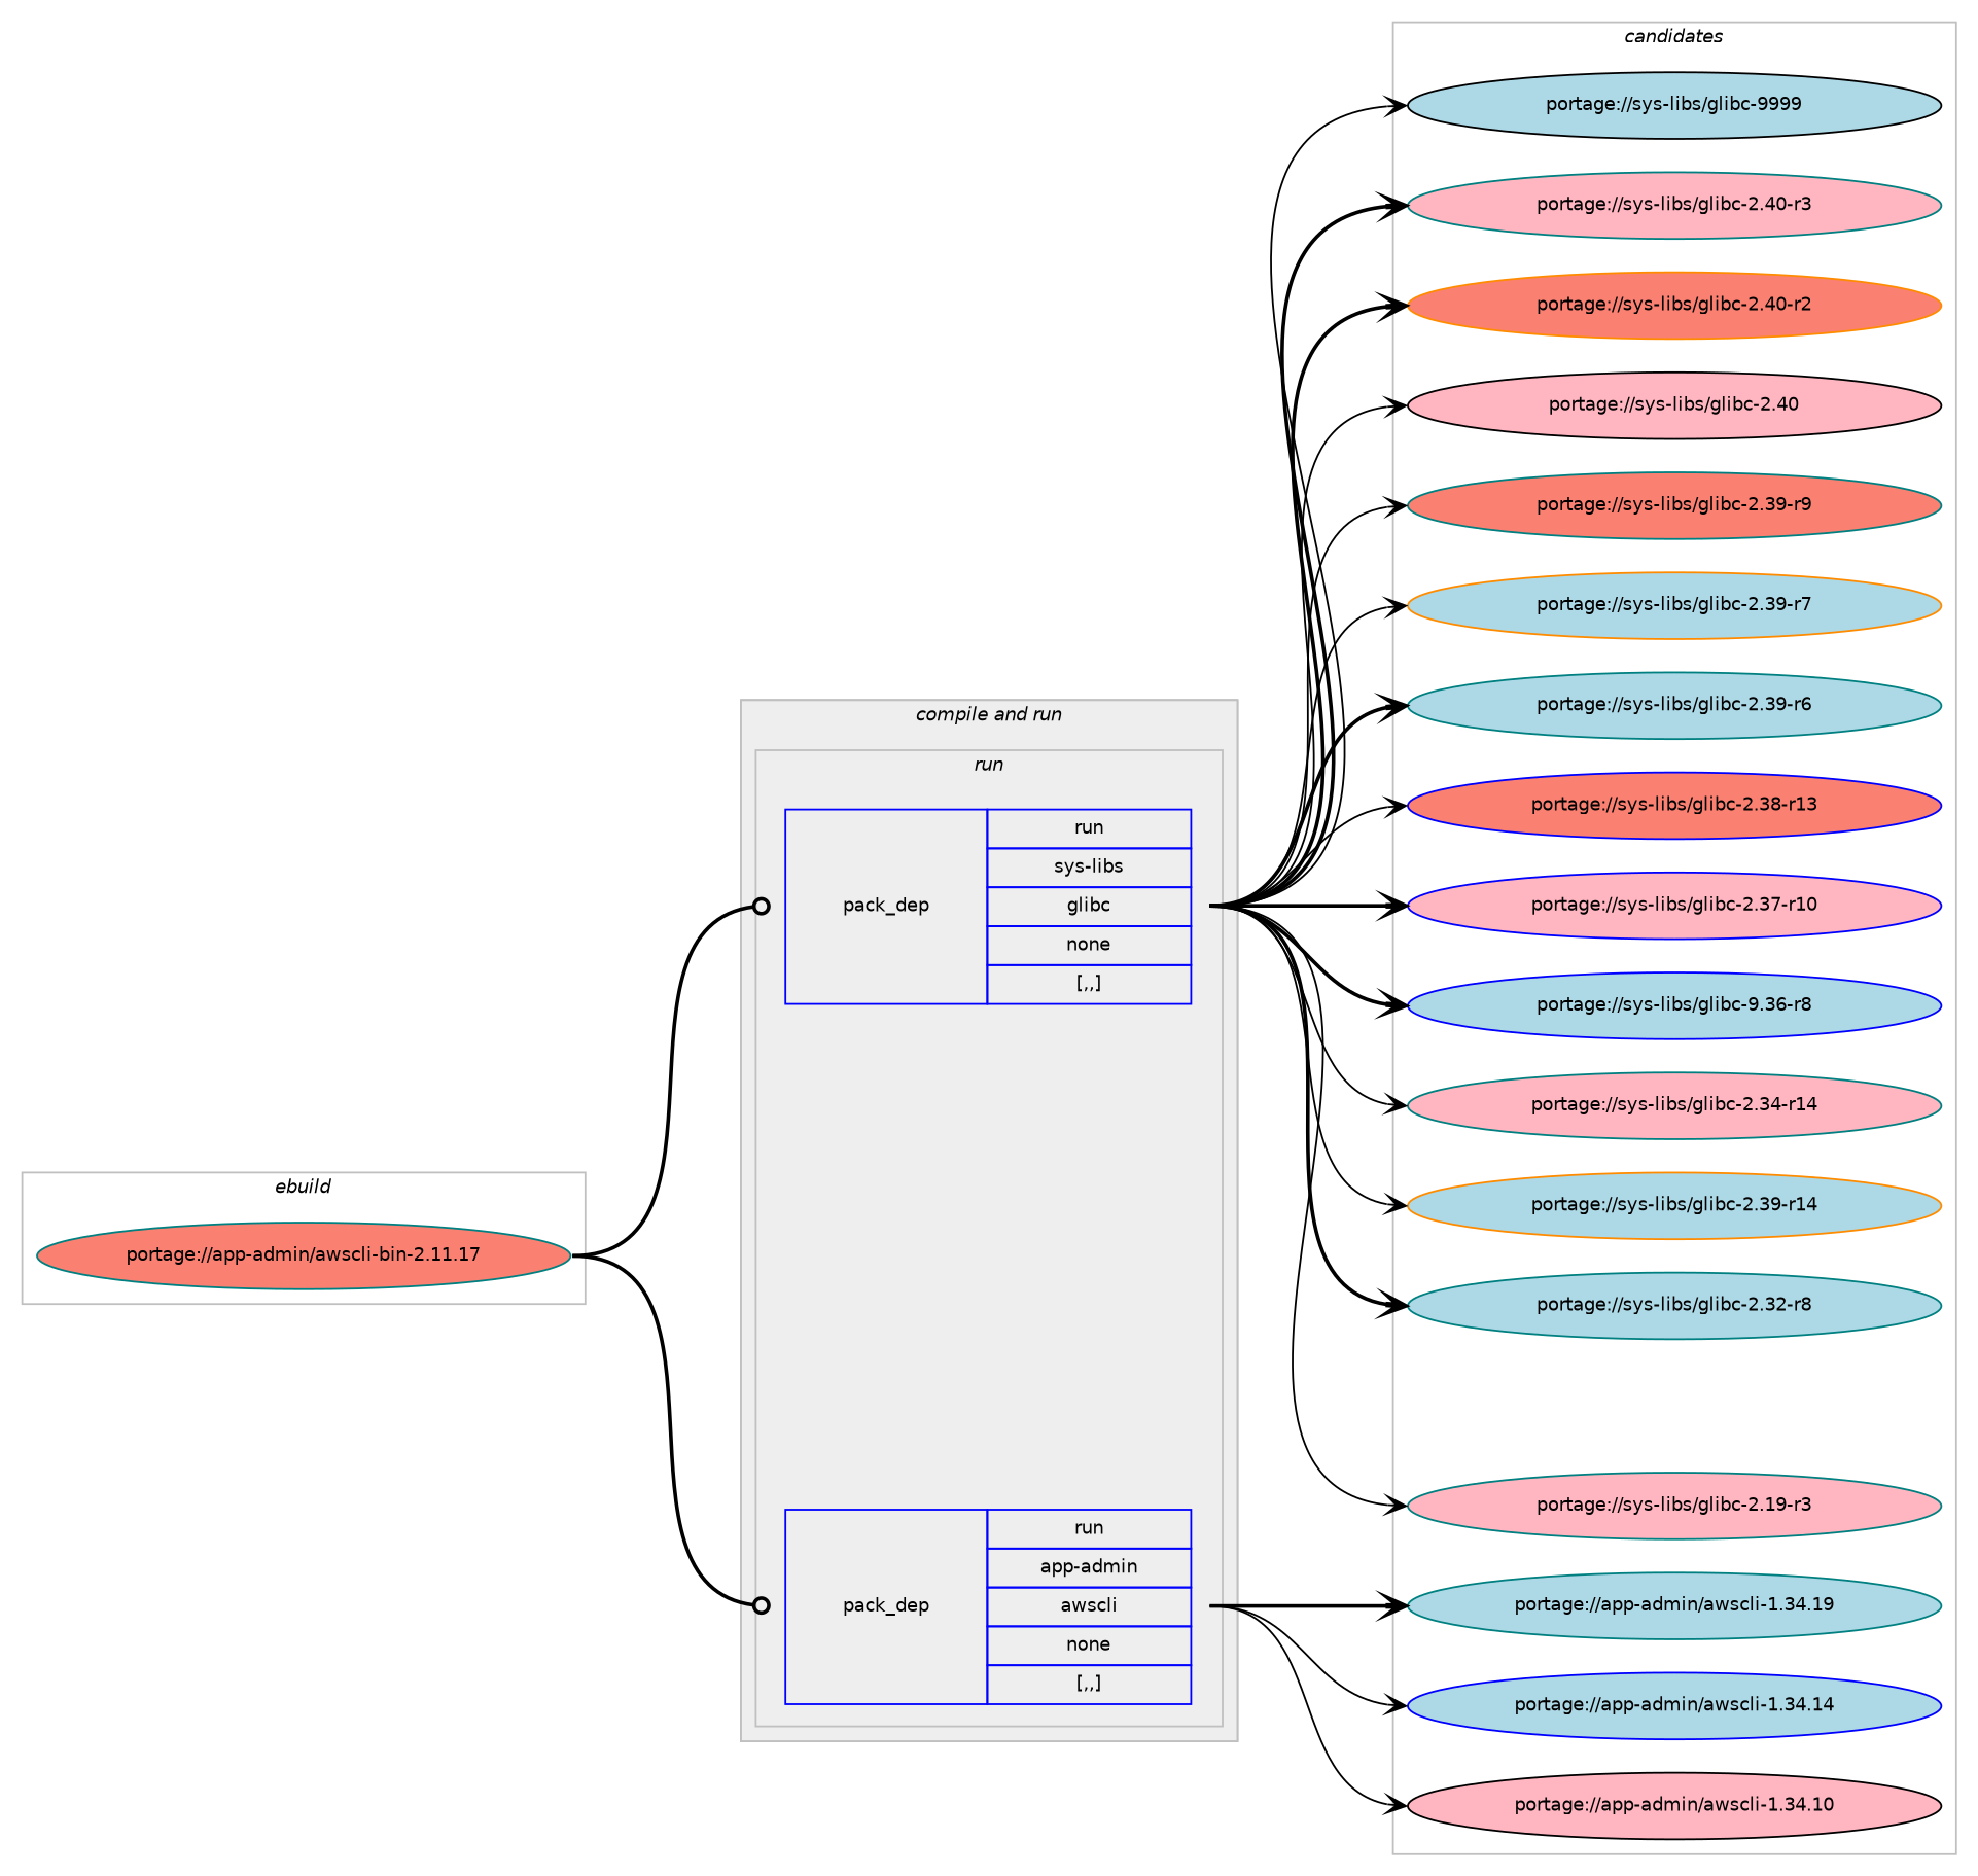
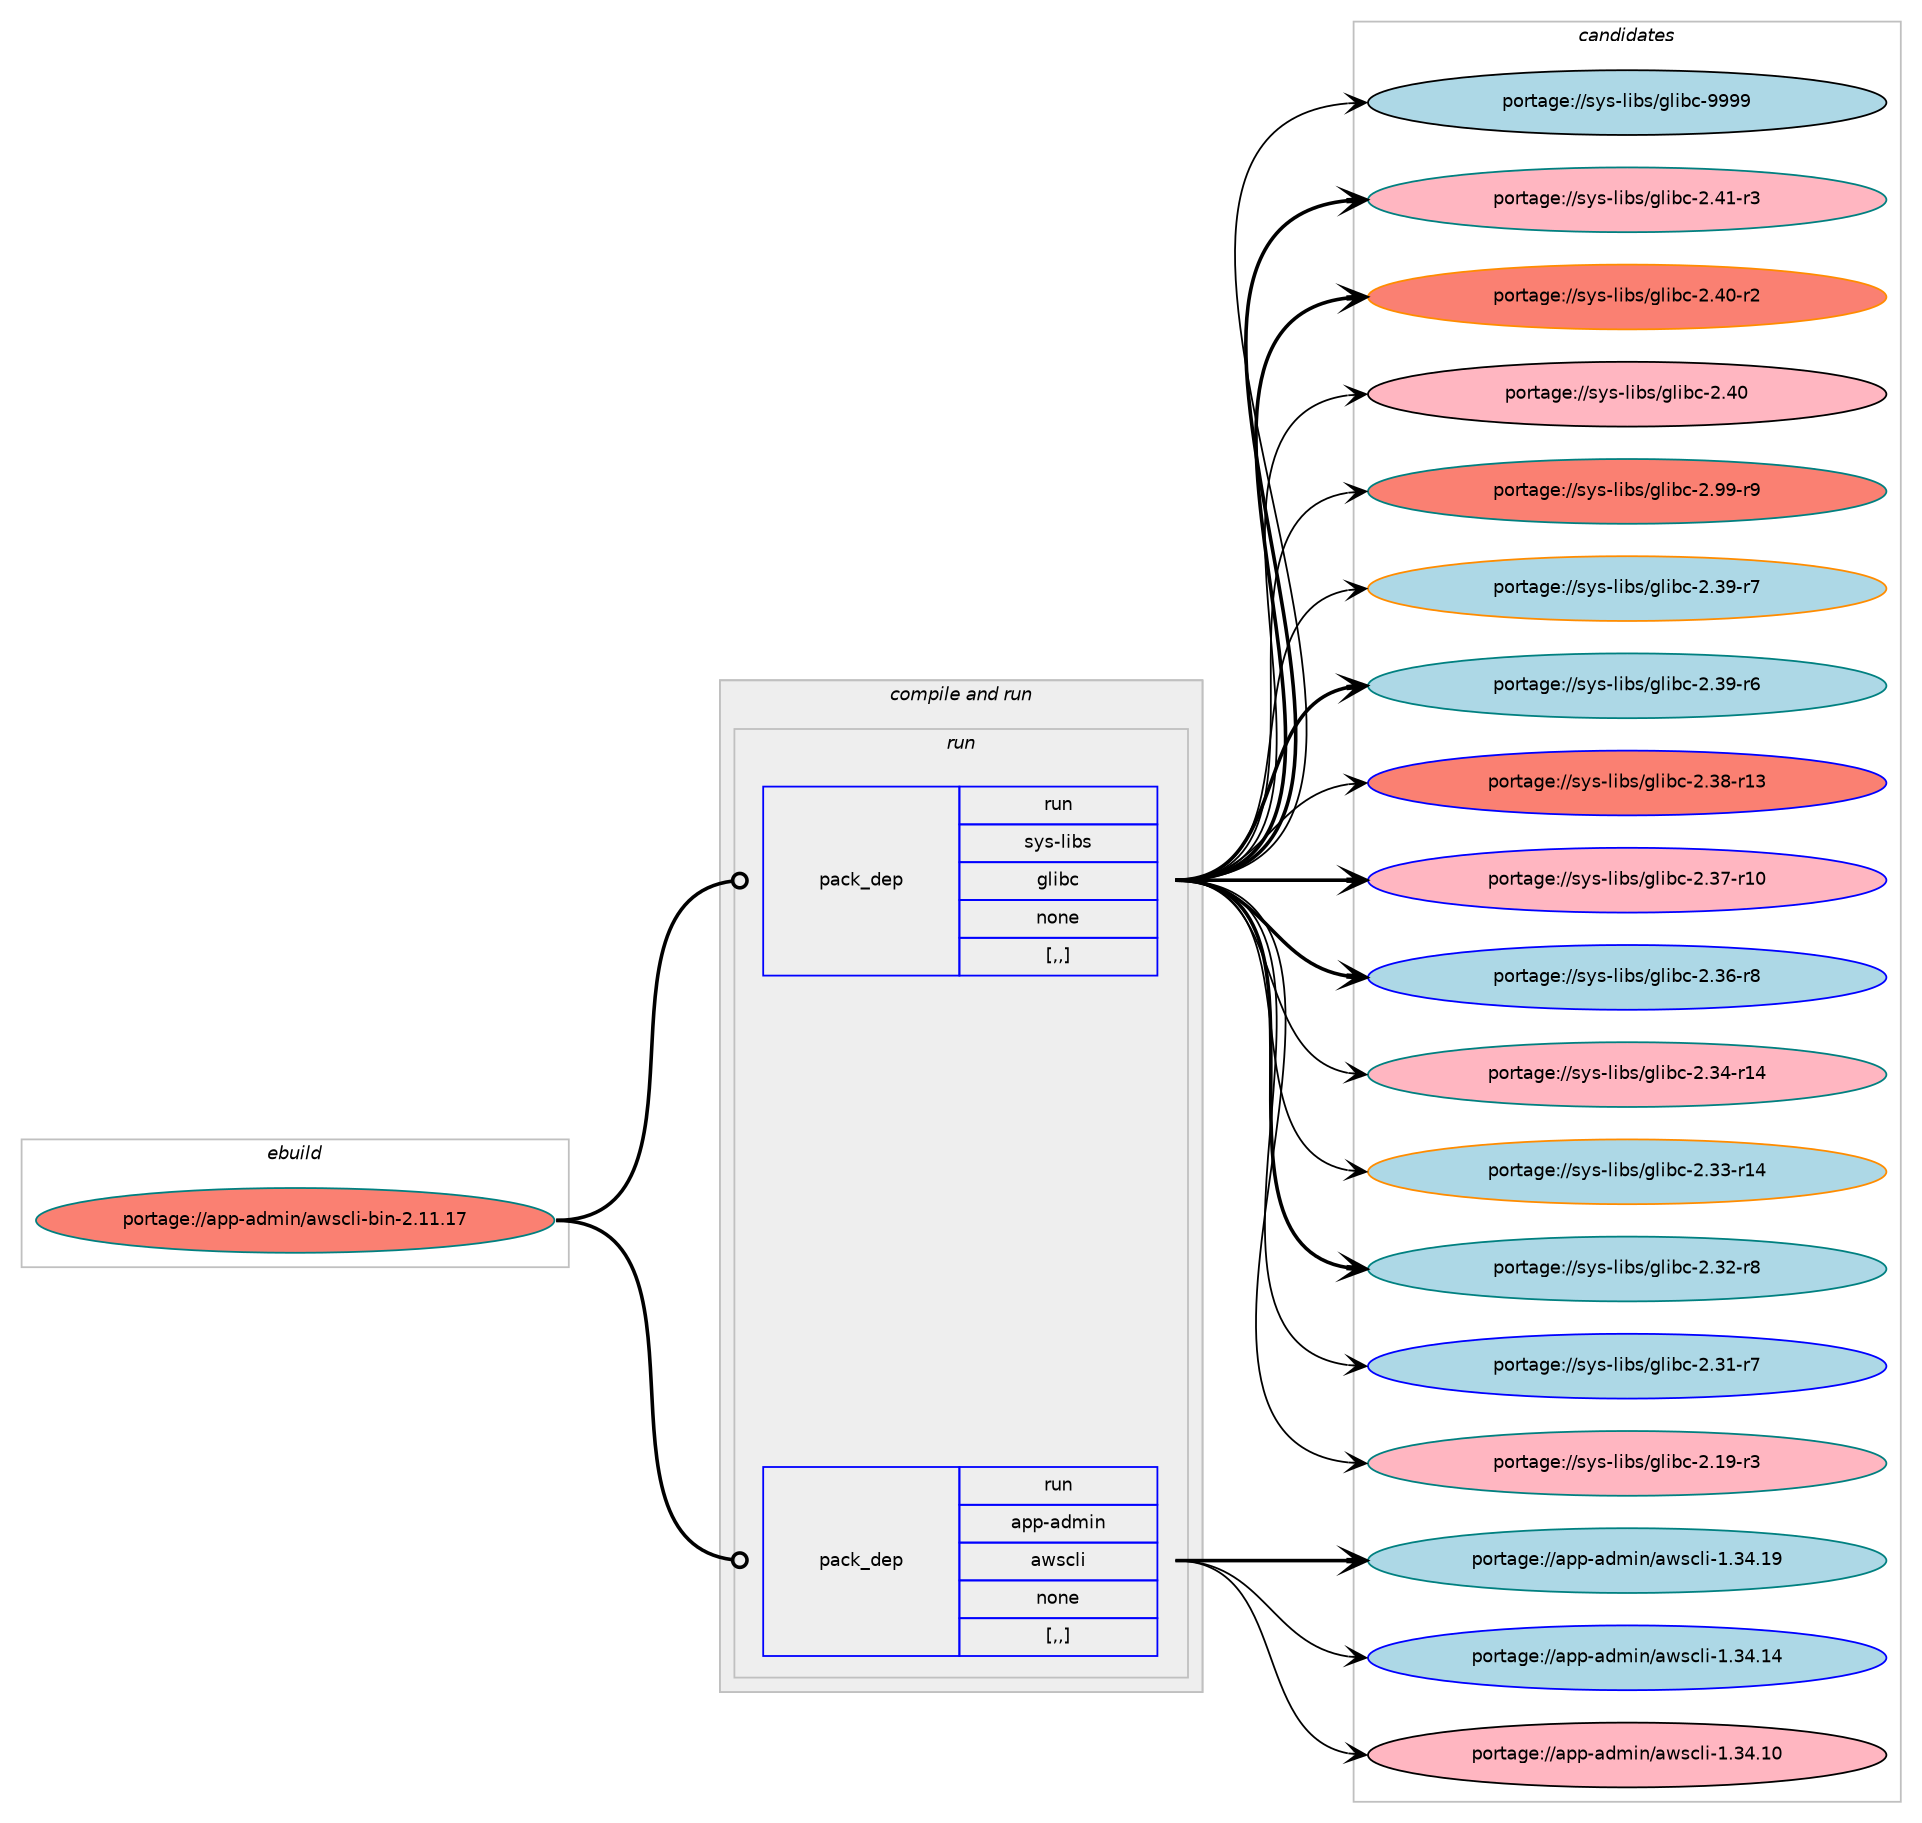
  digraph {
    compound=true
    concentrate=true
    fontname=Helvetica
    fontsize=10
    newrank=true
    rankdir=LR
    ranksep=1.5
    node [color=teal fillcolor=lightblue fontname=Helvetica fontsize=10 style=filled]
    edge [arrowhead=vee headport=w style=solid tailport=e weight=100]
    n1 [fillcolor=salmon label="portage://app-admin/awscli-bin-2.11.17" width=4]
    n2 [color=blue label=<<TABLE BORDER="0" CELLBORDER="1" CELLSPACING="0" CELLPADDING="4" WIDTH="220"><TR><TD ROWSPAN="6" CELLPADDING="30">pack_dep</TD></TR><TR><TD WIDTH="110">run</TD></TR><TR><TD>sys-libs</TD></TR><TR><TD>glibc</TD></TR><TR><TD>none</TD></TR><TR><TD>[,,]</TD></TR></TABLE>> shape=none fillcolor="" style=""]
    n3 [color=blue label=<<TABLE BORDER="0" CELLBORDER="1" CELLSPACING="0" CELLPADDING="4" WIDTH="220"><TR><TD ROWSPAN="6" CELLPADDING="30">pack_dep</TD></TR><TR><TD WIDTH="110">run</TD></TR><TR><TD>app-admin</TD></TR><TR><TD>awscli</TD></TR><TR><TD>none</TD></TR><TR><TD>[,,]</TD></TR></TABLE>> shape=none fillcolor="" style=""]
    n4 [color=black label="portage://sys-libs/glibc-9999" width=4]
-   n5 [fillcolor=lightpink label="portage://sys-libs/glibc-2.40-r3" width=4]
+   n5 [fillcolor=lightpink label="portage://sys-libs/glibc-2.41-r3" width=4]
    n6 [color=darkorange fillcolor=salmon label="portage://sys-libs/glibc-2.40-r2" width=4]
    n7 [color=black fillcolor=lightpink label="portage://sys-libs/glibc-2.40" width=4]
-   n8 [fillcolor=salmon label="portage://sys-libs/glibc-2.39-r9" width=4]
+   n8 [fillcolor=salmon label="portage://sys-libs/glibc-2.99-r9" width=4]
    n9 [color=darkorange label="portage://sys-libs/glibc-2.39-r7" width=4]
    n10 [label="portage://sys-libs/glibc-2.39-r6" width=4]
    n11 [color=blue fillcolor=salmon label="portage://sys-libs/glibc-2.38-r13" width=4]
    n12 [color=blue fillcolor=lightpink label="portage://sys-libs/glibc-2.37-r10" width=4]
-   n13 [color=blue label="portage://sys-libs/glibc-9.36-r8" width=4]
+   n13 [color=blue label="portage://sys-libs/glibc-2.36-r8" width=4]
    n14 [fillcolor=lightpink label="portage://sys-libs/glibc-2.34-r14" width=4]
-   n15 [color=darkorange label="portage://sys-libs/glibc-2.39-r14" width=4]
+   n15 [color=darkorange label="portage://sys-libs/glibc-2.33-r14" width=4]
    n16 [label="portage://sys-libs/glibc-2.32-r8" width=4]
+   n17 [color=blue label="portage://sys-libs/glibc-2.31-r7" width=4]
    n18 [fillcolor=lightpink label="portage://sys-libs/glibc-2.19-r3" width=4]
    n19 [label="portage://app-admin/awscli-1.34.19" width=4]
    n20 [color=blue label="portage://app-admin/awscli-1.34.14" width=4]
    n21 [color=black fillcolor=lightpink label="portage://app-admin/awscli-1.34.10" width=4]
    subgraph cluster_1 {
      color=gray
      label=<<i>ebuild</i>>
      n1
    }
    subgraph cluster_2 {
      color=gray
      label=<<i>dependencies</i>>
      subgraph cluster_3 {
        color=gray
        fillcolor="#eeeeee"
        label=<<i>compile</i>>
        style=filled
      }
      subgraph cluster_4 {
        color=gray
        fillcolor="#eeeeee"
        label=<<i>compile and run</i>>
        style=filled
      }
      subgraph cluster_5 {
        color=gray
        fillcolor="#eeeeee"
        label=<<i>run</i>>
        style=filled
        subgraph sub_6 {
          color=gray
          fillcolor="#eeeeee"
          label=<<i>run</i>>
          style=filled
          n2
        }
        subgraph sub_7 {
          color=gray
          fillcolor="#eeeeee"
          label=<<i>run</i>>
          style=filled
          n3
        }
      }
    }
    subgraph cluster_8 {
      color=gray
      label=<<i>candidates</i>>
      rank=same
      subgraph sub_9 {
        color=black
        label=<<i>candidates</i>>
        nodesep=1
        rank=same
        n4
        n5
        n6
        n7
        n8
        n9
        n10
        n11
        n12
        n13
        n14
        n15
        n16
+       n17
        n18
      }
      subgraph sub_10 {
        color=black
        label=<<i>candidates</i>>
        nodesep=1
        rank=same
        n19
        n20
        n21
      }
    }
    n1 -> n2 [arrowhead=odot style=bold weight=20]
    n1 -> n3 [arrowhead=odot style=bold weight=20]
    n2 -> n4
    n2 -> n5 [style=bold]
    n2 -> n6 [style=bold]
    n2 -> n7
    n2 -> n8
    n2 -> n9
    n2 -> n10 [style=bold]
    n2 -> n11
    n2 -> n12 [style=bold]
    n2 -> n13 [style=bold]
    n2 -> n14
    n2 -> n15
    n2 -> n16 [style=bold]
+   n2 -> n17
    n2 -> n18
    n3 -> n19 [style=bold]
    n3 -> n20
    n3 -> n21
  }
